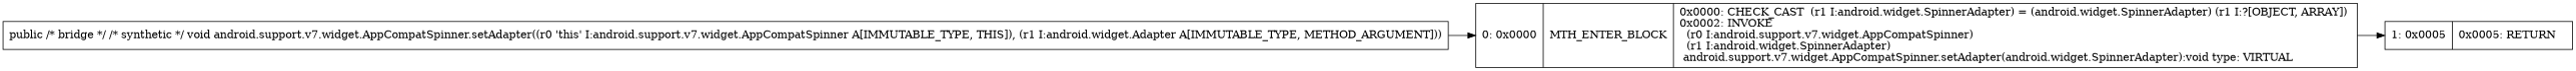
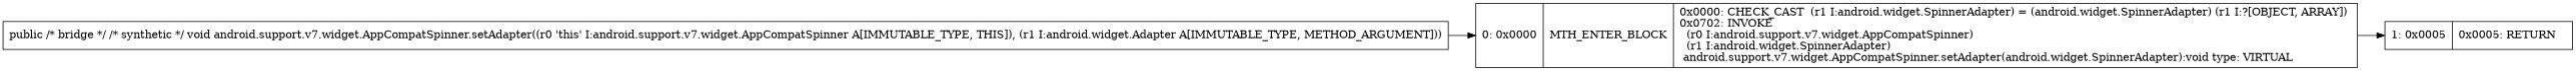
  digraph {
    rankdir=LR
    node [shape=record]
-   n1 [label="{0\:\ 0x0000|MTH_ENTER_BLOCK\l|0x0000: CHECK_CAST  (r1 I:android.widget.SpinnerAdapter) = (android.widget.SpinnerAdapter) (r1 I:?[OBJECT, ARRAY]) \l0x0002: INVOKE  \l  (r0 I:android.support.v7.widget.AppCompatSpinner)\l  (r1 I:android.widget.SpinnerAdapter)\l android.support.v7.widget.AppCompatSpinner.setAdapter(android.widget.SpinnerAdapter):void type: VIRTUAL \l}"]
+   n1 [label="{0\:\ 0x0000|MTH_ENTER_BLOCK\l|0x0000: CHECK_CAST  (r1 I:android.widget.SpinnerAdapter) = (android.widget.SpinnerAdapter) (r1 I:?[OBJECT, ARRAY]) \l0x0702: INVOKE  \l  (r0 I:android.support.v7.widget.AppCompatSpinner)\l  (r1 I:android.widget.SpinnerAdapter)\l android.support.v7.widget.AppCompatSpinner.setAdapter(android.widget.SpinnerAdapter):void type: VIRTUAL \l}"]
    n2 [label="{1\:\ 0x0005|0x0005: RETURN   \l}"]
    n3 [label="{public \/* bridge *\/ \/* synthetic *\/ void android.support.v7.widget.AppCompatSpinner.setAdapter((r0 'this' I:android.support.v7.widget.AppCompatSpinner A[IMMUTABLE_TYPE, THIS]), (r1 I:android.widget.Adapter A[IMMUTABLE_TYPE, METHOD_ARGUMENT])) }"]
    n1 -> n2
    n3 -> n1
  }
